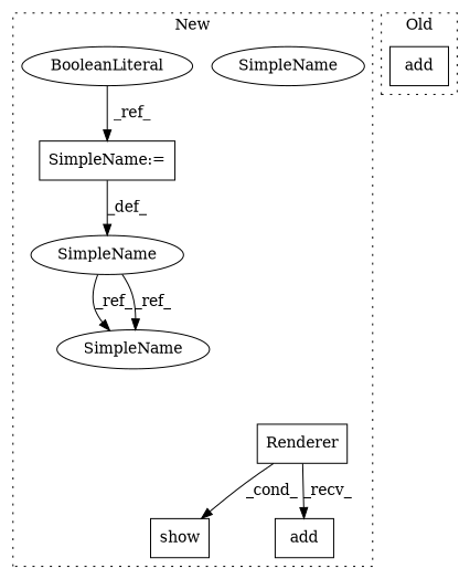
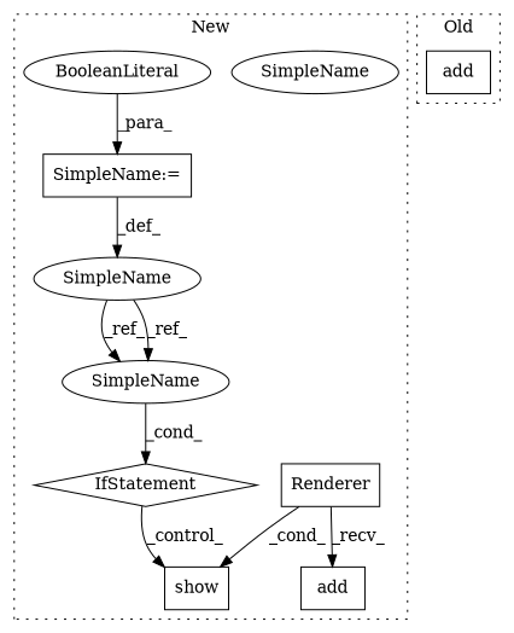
  digraph {
    node [a=32 l=11 s=2418 shape=box]
    n1 [l=10 label=Renderer s=2242]
    n2 [l="4,1" label=add s="2262,2323"]
    n3 [l="5,1" label=show s="2448,2454"]
    n4 [a=42 label=SimpleName shape=ellipse]
+   n5 [a=25 l="4,2" label=IfStatement s="2414,2429" shape=diamond]
    n6 [a=42 label=SimpleName s=1338 shape=ellipse]
    n7 [a=7 l=1 label="SimpleName:=" s=1349]
    n8 [a=9 l=5 label=BooleanLiteral s=1350 shape=ellipse]
    n9 [a=42 label=SimpleName shape=ellipse]
    n10 [l="4,1" label=add s="2113,2183"]
    subgraph cluster_1 {
      label=New
      style=dotted
      n1
      n2
      n3
      n4
+     n5
      n6
      n7
      n8
      n9
    }
    subgraph cluster_2 {
      label=Old
      style=dotted
      n10
    }
    n1 -> n2 [label=_recv_]
    n1 -> n3 [label=_cond_]
+   n5 -> n3 [label=_control_]
    n6 -> n9 [label=_ref_]
    n6 -> n9 [label=_ref_]
    n7 -> n6 [label=_def_]
-   n8 -> n7 [label=_ref_]
+   n8 -> n7 [label=_para_]
+   n9 -> n5 [label=_cond_]
  }
